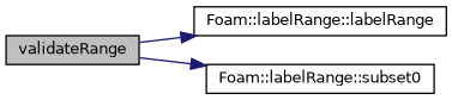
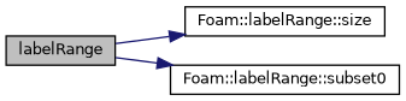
  digraph {
    rankdir=LR
    node [color=black fontname=Helvetica fontsize=10 shape=record]
    edge [color=midnightblue fontname=Helvetica fontsize=10 labelfontname=Helvetica labelfontsize=10 style=solid]
-   n1 [fillcolor=grey75 fontcolor=black height=0.2 label=validateRange style=filled width=0.4]
-   n2 [height=0.2 label="Foam::labelRange::labelRange" width=0.4]
+   n1 [fillcolor=grey75 fontcolor=black height=0.2 label=labelRange style=filled width=0.4]
+   n2 [height=0.2 label="Foam::labelRange::size" width=0.4]
    n3 [height=0.2 label="Foam::labelRange::subset0" width=0.4]
    n1 -> n2
    n1 -> n3
  }
